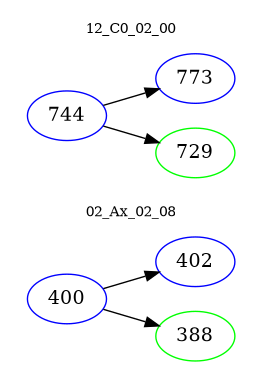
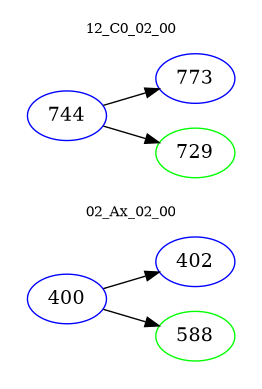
  digraph {
    rankdir=LR
    node [color=blue]
    edge [color=black]
    n1 [label=400]
-   n2 [color=green label=388]
+   n2 [color=green label=588]
    n3 [label=402]
    n4 [label=744]
    n5 [color=green label=729]
    n6 [label=773]
    subgraph cluster_1 {
      color=white
      fontsize=10
-     label="02_Ax_02_08"
+     label="02_Ax_02_00"
      n1
      n2
      n3
    }
    subgraph cluster_2 {
      color=white
      fontsize=10
      label="12_C0_02_00"
      n4
      n5
      n6
    }
    n1 -> n2
    n1 -> n3
    n4 -> n5
    n4 -> n6
  }
